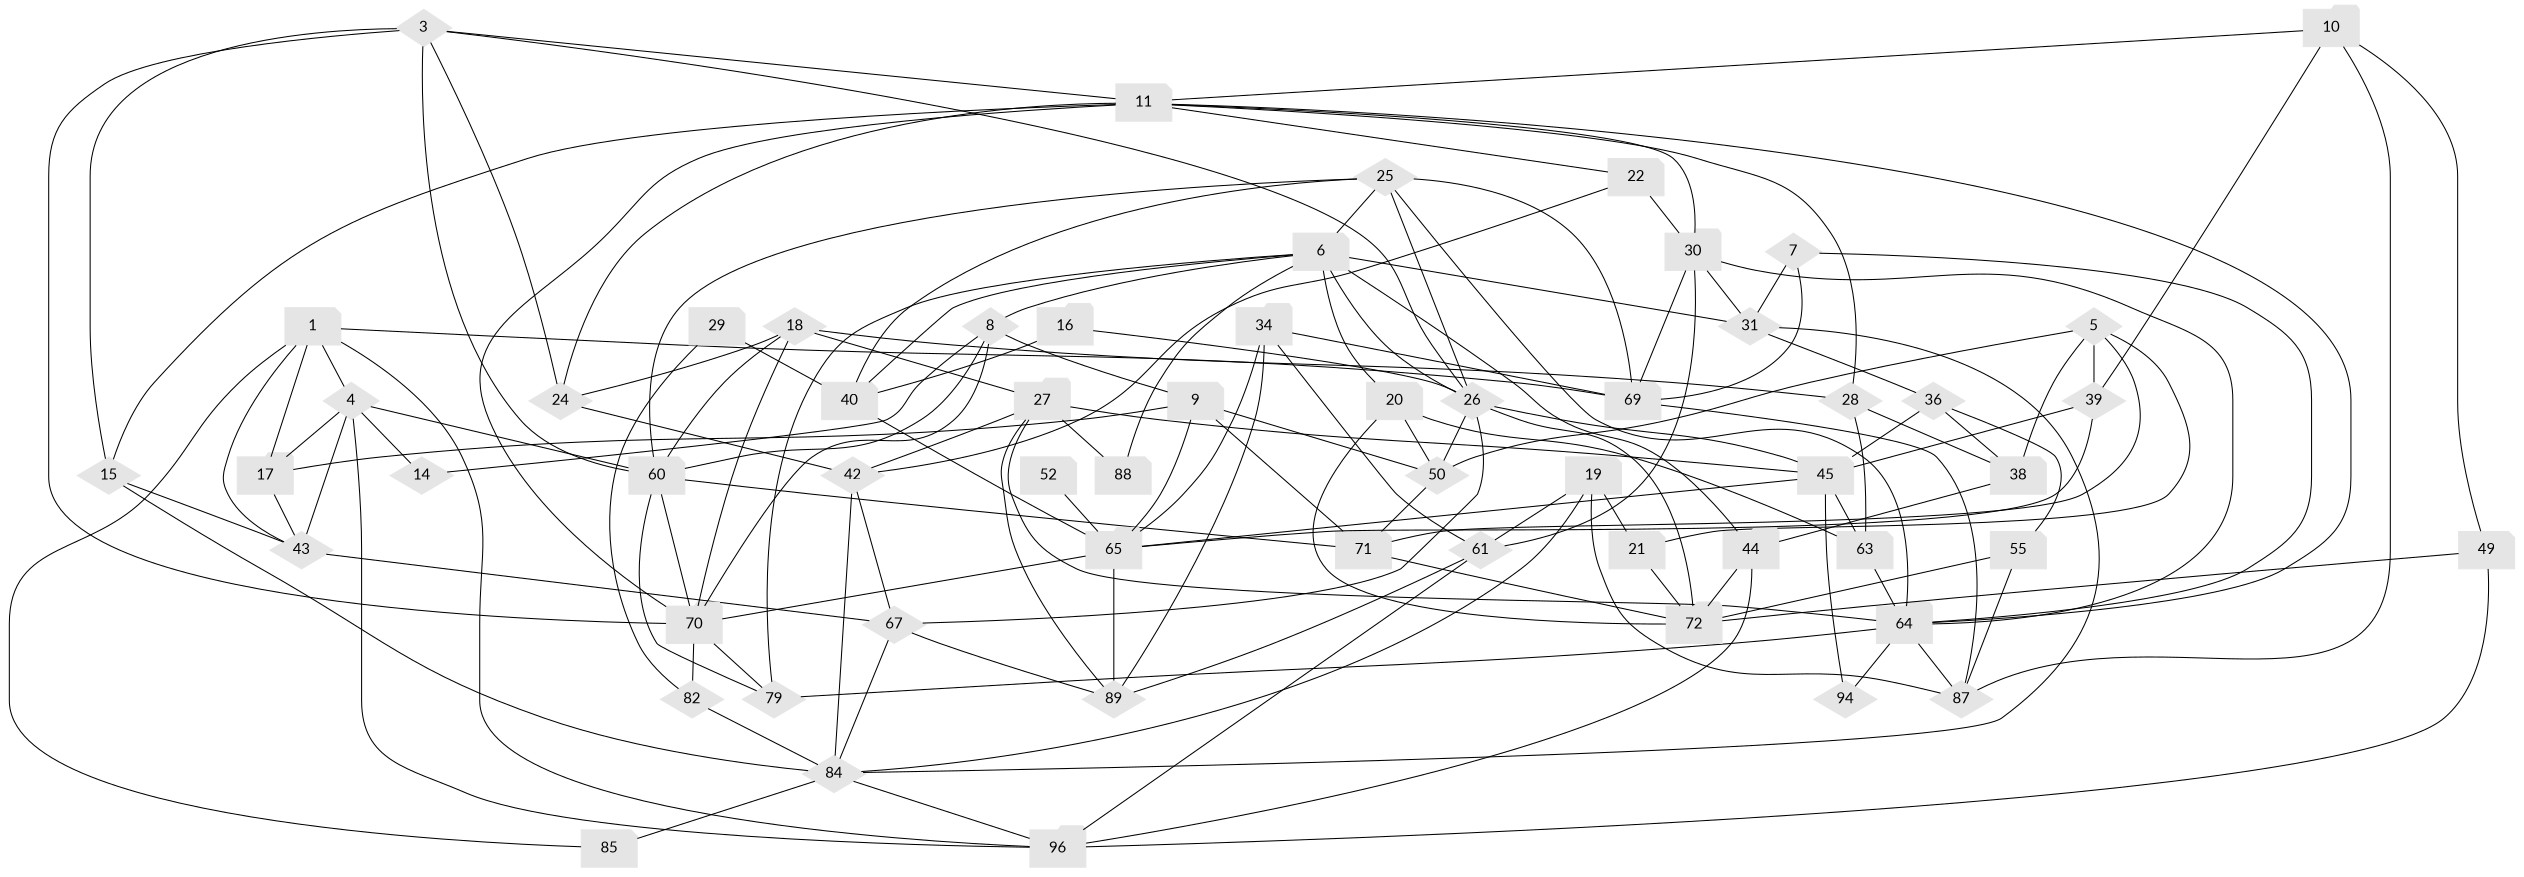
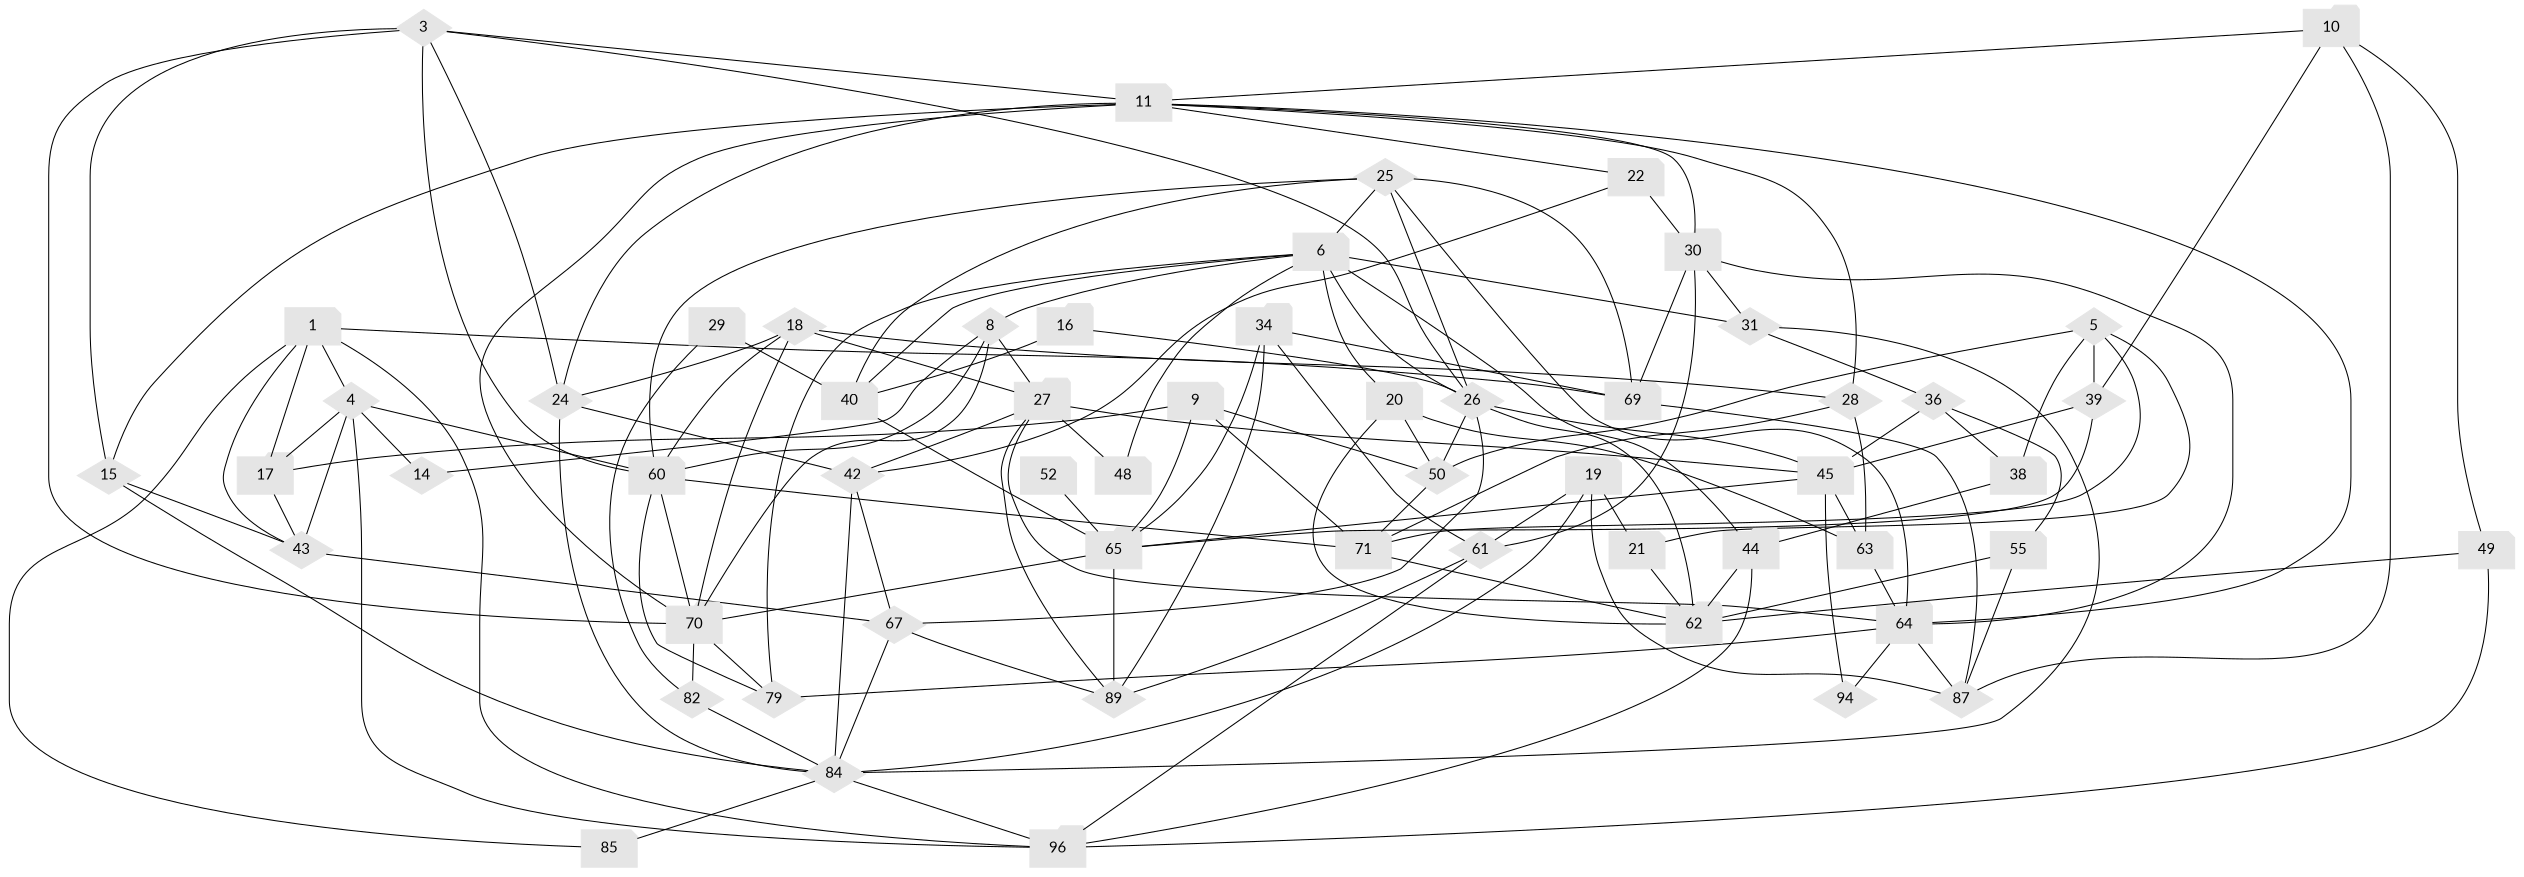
  graph {
    fontname=Lato
    node [color=gray90 fontname=Lato shape=diamond style=filled]
    edge [fontname=Lato]
    1 [shape=note super="+46"]
    4 [super="+13"]
    17 [shape=folder super="+23"]
    43 [super="+91"]
    69 [shape=note super="+76"]
    85 [shape=note]
    96 [shape=folder]
    60 [shape=note super="+93"]
    14
    67
    87
    11 [shape=note super="+66"]
    15 [super="+47"]
    24 [super="+32"]
    70 [shape=folder super="+78"]
    64 [shape=folder super="+92"]
    22 [shape=note]
    28
    30 [shape=folder super="+57"]
    18 [super="+77"]
    27 [shape=folder super="+68"]
    52 [shape=note]
    65 [shape=folder super="+95"]
    3 [super="+59"]
    26 [super="+62"]
    84 [super="+88"]
    42
    50 [super="+58"]
-   72 [shape=folder super="+86"]
+   72 [shape=folder super="+86" label=62]
    45 [shape=note super="+75"]
    71 [shape=note]
    79
    82 [super="+97"]
    5 [super="+35"]
    21 [shape=note]
    38 [shape=note]
    39
    44 [shape=folder]
    6 [shape=note super="+81"]
    8 [super="+12"]
    20 [shape=note]
    31 [super="+37"]
    40 [shape=note super="+83"]
-   48 [shape=note label=88]
+   48 [shape=note]
    9 [shape=note super="+51"]
    63 [shape=note super="+73"]
    36 [super="+41"]
-   7
    94
    89 [super="+90"]
    10 [shape=folder super="+80"]
    49 [shape=note super="+56"]
    61 [super="+74"]
    16 [shape=folder]
    19 [shape=note]
    25 [super="+54"]
    29 [shape=note]
    55 [shape=note]
    34 [shape=folder super="+53"]
    1 -- 4
    1 -- 17
    1 -- 43
    1 -- 69
    1 -- 85
    1 -- 96
    4 -- 17
    4 -- 43
    4 -- 96
    4 -- 60
    4 -- 14
    17 -- 43
    43 -- 67
    69 -- 87
    60 -- 70 [weight=2]
    60 -- 71
    60 -- 79
    67 -- 84
    67 -- 89
    11 -- 15
    11 -- 24 [weight=2]
    11 -- 70
    11 -- 64
    11 -- 22
    11 -- 28
    11 -- 30
    15 -- 43 [weight=2]
    15 -- 84
+   24 -- 84
    24 -- 42 [weight=2]
    70 -- 79
    70 -- 82
    64 -- 87
    64 -- 79
    64 -- 94
    22 -- 30
    22 -- 42
-   28 -- 38
+   28 -- 71
    28 -- 63
    30 -- 69
    30 -- 64
    30 -- 31
    30 -- 61
    18 -- 60
    18 -- 24
    18 -- 70
    18 -- 28
    18 -- 27
    27 -- 64
    27 -- 42
    27 -- 45
    27 -- 48
    27 -- 89
    52 -- 65
    65 -- 70
    65 -- 89
    3 -- 60
    3 -- 11
    3 -- 15
    3 -- 24
    3 -- 70 [weight=2]
    3 -- 26
    26 -- 67
    26 -- 50
    26 -- 72
    26 -- 45
    84 -- 85
    84 -- 96
    42 -- 67
    42 -- 84
    50 -- 71
    45 -- 65
    45 -- 63
    45 -- 94
    71 -- 72
    82 -- 84
    5 -- 50
    5 -- 71
    5 -- 21
    5 -- 38
    5 -- 39
    21 -- 72
    38 -- 44
    39 -- 65
    39 -- 45
    44 -- 96
    44 -- 72
    6 -- 26
    6 -- 79
    6 -- 44
    6 -- 8
    6 -- 20
    6 -- 31
    6 -- 40
    6 -- 48
    8 -- 60
    8 -- 14
    8 -- 70
-   8 -- 9
+   8 -- 27
    20 -- 50
    20 -- 72
    20 -- 63
    31 -- 84
    31 -- 36
    40 -- 65 [weight=2]
    9 -- 17
    9 -- 65
    9 -- 50
    9 -- 71
    63 -- 64
    36 -- 45
    36 -- 38
    36 -- 55
-   7 -- 69
-   7 -- 64
-   7 -- 31
    10 -- 87
    10 -- 11
    10 -- 39
    10 -- 49
    49 -- 96
    49 -- 72
    61 -- 96
    61 -- 89
    16 -- 26
    16 -- 40
    19 -- 87
    19 -- 84
    19 -- 21
    19 -- 61
    25 -- 69
    25 -- 60
    25 -- 64
    25 -- 26
    25 -- 6
    25 -- 40
    29 -- 82
    29 -- 40
    55 -- 87
    55 -- 72
    34 -- 69
    34 -- 65
    34 -- 89
    34 -- 61
  }
